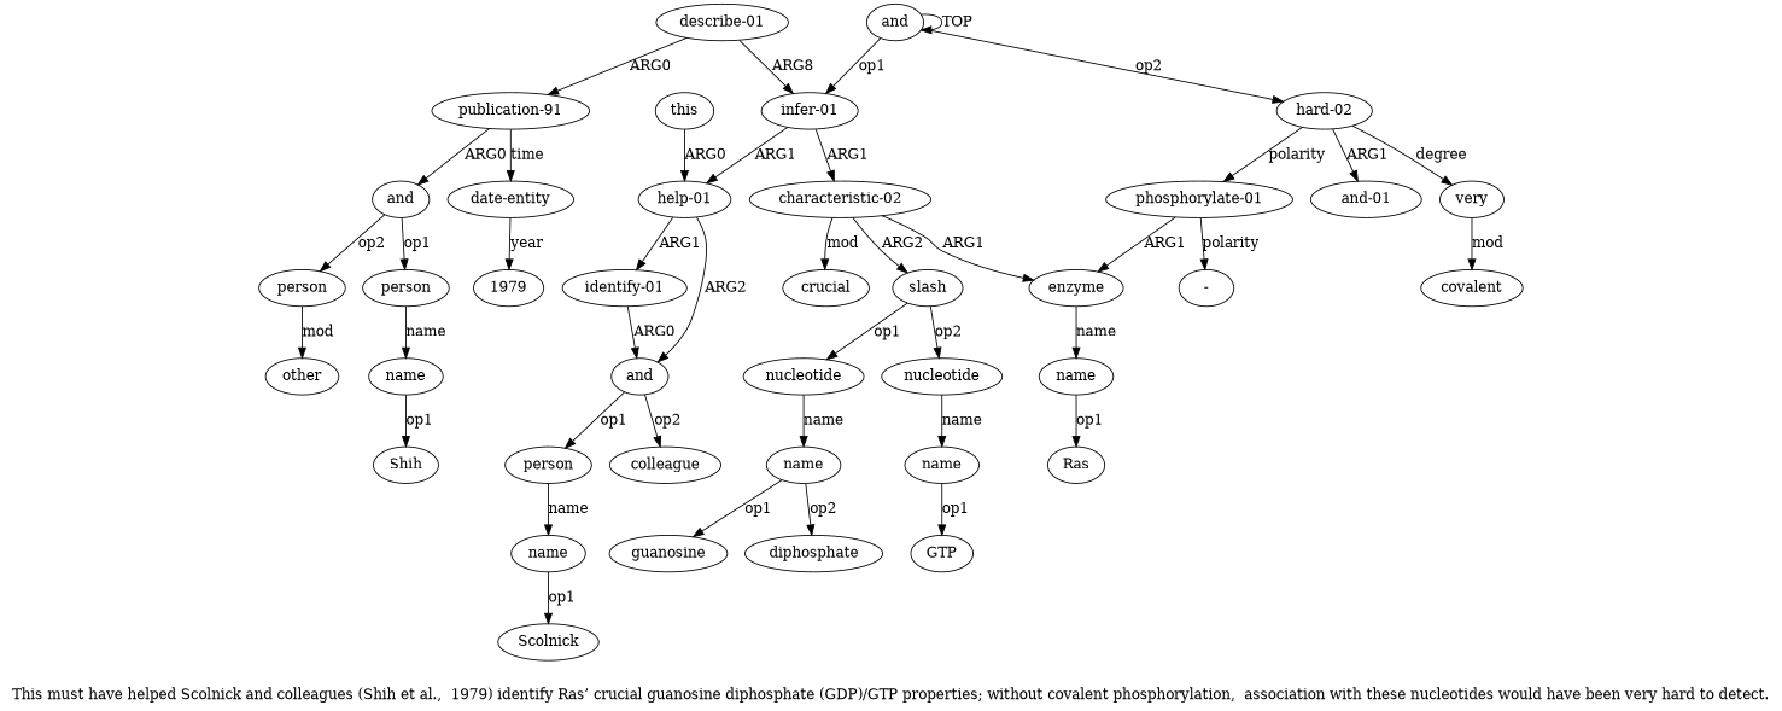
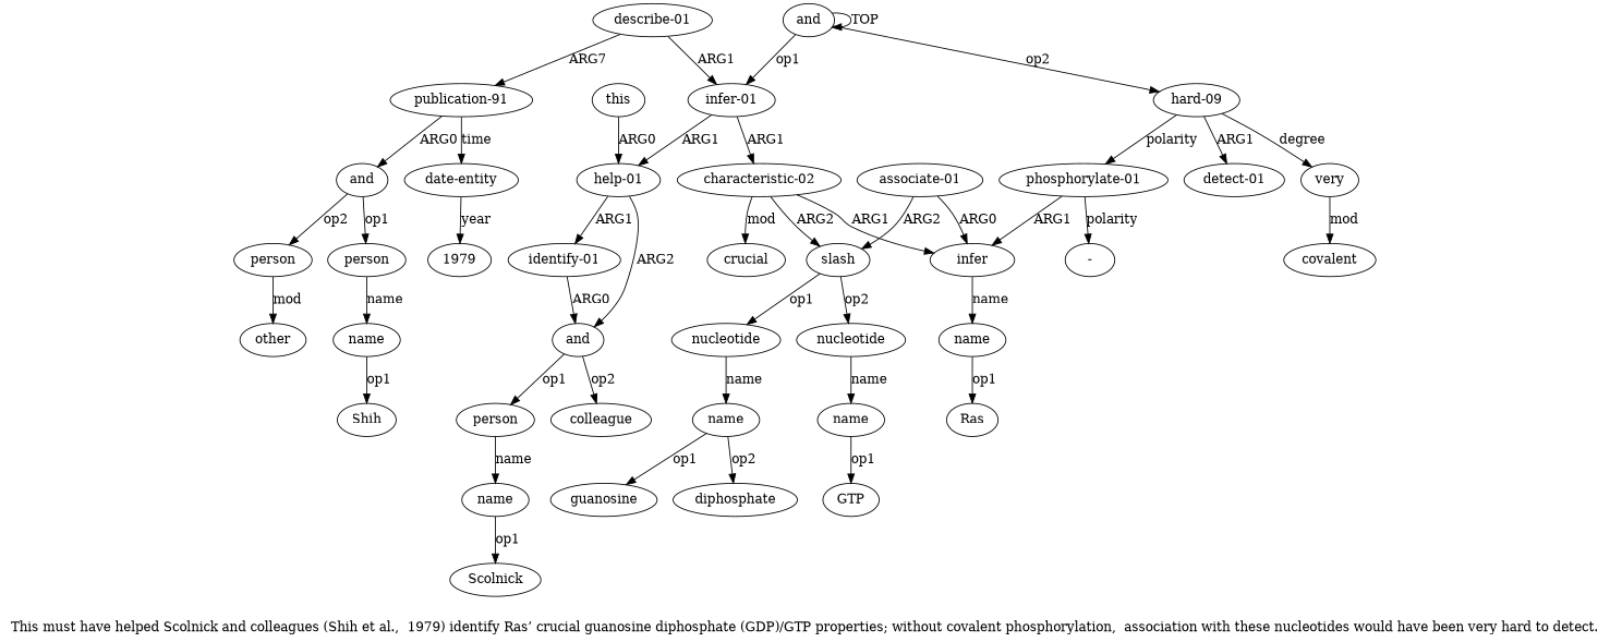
  digraph {
    label="This must have helped Scolnick and colleagues (Shih et al.,  1979) identify Ras’ crucial guanosine diphosphate (GDP)/GTP properties; without covalent phosphorylation,  association with these nucleotides would have been very hard to detect."
    node [color=black gold_ind=-1 gold_label=name test_ind=-1 test_label=name]
    edge [color=black gold_label=op1 test_label=op1]
    n1 [gold_ind=20 gold_label=and label=and test_ind=20 test_label=and]
    n2 [gold_ind=21 gold_label=person label=person test_ind=21 test_label=person]
    n3 [gold_ind=23 gold_label=person label=person test_ind=23 test_label=person]
    n4 [gold_ind=22 label=name test_ind=22]
    n5 [gold_ind=24 gold_label=other label=other test_ind=24 test_label=other]
    n6 [gold_label=Shih label=Shih test_label=Shih]
    n7 [gold_ind=25 gold_label="date-entity" label="date-entity" test_ind=25 test_label="date-entity"]
    n8 [gold_label=1979 label=1979 test_label=1979]
-   n9 [gold_ind=26 gold_label="hard-02" label="hard-02" test_ind=26 test_label="hard-02"]
-   n10 [gold_ind=27 gold_label="detect-01" label="and-01" test_ind=27 test_label="detect-01"]
+   n9 [gold_ind=26 gold_label="hard-02" label="hard-09" test_ind=26 test_label="hard-02"]
+   n10 [gold_ind=27 gold_label="detect-01" label="detect-01" test_ind=27 test_label="detect-01"]
    n11 [gold_ind=29 gold_label=very label=very test_ind=29 test_label=very]
    n12 [gold_ind=30 gold_label="phosphorylate-01" label="phosphorylate-01" test_ind=30 test_label="phosphorylate-01"]
    n13 [gold_ind=31 gold_label=covalent label=covalent test_ind=31 test_label=covalent]
-   n14 [gold_ind=6 gold_label=enzyme label=enzyme test_ind=6 test_label=enzyme]
+   n14 [gold_ind=6 gold_label=enzyme label=infer test_ind=6 test_label=enzyme]
    n15 [gold_label="-" label="-" test_label="-"]
+   n16 [gold_ind=28 gold_label="associate-01" label="associate-01" test_ind=28 test_label="associate-01"]
    n17 [gold_ind=8 gold_label=slash label=slash test_ind=8 test_label=slash]
    n18 [gold_ind=7 label=name test_ind=7]
    n19 [gold_ind=11 gold_label=nucleotide label=nucleotide test_ind=11 test_label=nucleotide]
    n20 [gold_ind=9 gold_label=nucleotide label=nucleotide test_ind=9 test_label=nucleotide]
    n21 [gold_label=Ras label=Ras test_label=Ras]
    n22 [gold_ind=12 label=name test_ind=12]
    n23 [gold_ind=10 label=name test_ind=10]
    n24 [gold_label=diphosphate label=diphosphate test_label=diphosphate]
    n25 [gold_ind=15 gold_label=person label=person test_ind=15 test_label=person]
    n26 [gold_ind=16 label=name test_ind=16]
    n27 [gold_label=Scolnick label=Scolnick test_label=Scolnick]
    n28 [gold_ind=14 gold_label=and label=and test_ind=14 test_label=and]
    n29 [gold_ind=17 gold_label=colleague label=colleague test_ind=17 test_label=colleague]
    n30 [gold_label=GTP label=GTP test_label=GTP]
    n31 [gold_label=guanosine label=guanosine test_label=guanosine]
    n32 [gold_ind=13 gold_label=crucial label=crucial test_ind=13 test_label=crucial]
    n33 [gold_ind=19 gold_label="publication-91" label="publication-91" test_ind=19 test_label="publication-91"]
    n34 [gold_ind=18 gold_label="describe-01" label="describe-01" test_ind=18 test_label="describe-01"]
    n35 [gold_ind=1 gold_label="infer-01" label="infer-01" test_ind=1 test_label="infer-01"]
    n36 [gold_ind=2 gold_label="help-01" label="help-01" test_ind=2 test_label="help-01"]
    n37 [gold_ind=5 gold_label="characteristic-02" label="characteristic-02" test_ind=5 test_label="characteristic-02"]
    n38 [gold_ind=4 gold_label="identify-01" label="identify-01" test_ind=4 test_label="identify-01"]
    n39 [gold_ind=3 gold_label=this label=this test_ind=3 test_label=this]
    n40 [gold_ind=0 gold_label=and label=and test_ind=0 test_label=and]
    n1 -> n2 [label=op1]
    n1 -> n3 [gold_label=op2 label=op2 test_label=op2]
    n2 -> n4 [gold_label=name label=name test_label=name]
    n3 -> n5 [gold_label=mod label=mod test_label=mod]
    n4 -> n6 [label=op1]
    n7 -> n8 [gold_label=year label=year test_label=year]
    n9 -> n10 [gold_label=ARG1 label=ARG1 test_label=ARG1]
    n9 -> n11 [gold_label=degree label=degree test_label=degree]
    n9 -> n12 [gold_label=condition label=polarity test_label=condition]
    n11 -> n13 [gold_label=mod label=mod test_label=mod]
    n12 -> n14 [gold_label=ARG1 label=ARG1 test_label=ARG1]
    n12 -> n15 [gold_label=polarity label=polarity test_label=polarity]
    n14 -> n18 [gold_label=name label=name test_label=name]
+   n16 -> n14 [gold_label=ARG0 label=ARG0 test_label=ARG0]
+   n16 -> n17 [gold_label=ARG2 label=ARG2 test_label=ARG2]
    n17 -> n19 [gold_label=op2 label=op2 test_label=op2]
    n17 -> n20 [label=op1]
    n18 -> n21 [label=op1]
    n19 -> n22 [gold_label=name label=name test_label=name]
    n20 -> n23 [gold_label=name label=name test_label=name]
    n22 -> n30 [label=op1]
    n23 -> n24 [gold_label=op2 label=op2 test_label=op2]
    n23 -> n31 [label=op1]
    n25 -> n26 [gold_label=name label=name test_label=name]
    n26 -> n27 [label=op1]
    n28 -> n25 [label=op1]
    n28 -> n29 [gold_label=op2 label=op2 test_label=op2]
    n33 -> n1 [gold_label=ARG0 label=ARG0 test_label=ARG0]
    n33 -> n7 [gold_label=time label=time test_label=time]
-   n34 -> n33 [gold_label=ARG0 label=ARG0 test_label=ARG0]
-   n34 -> n35 [gold_label=ARG1 label=ARG8 test_label=ARG1]
+   n34 -> n33 [gold_label=ARG0 label=ARG7 test_label=ARG0]
+   n34 -> n35 [gold_label=ARG1 label=ARG1 test_label=ARG1]
    n35 -> n36 [gold_label=ARG1 label=ARG1 test_label=ARG1]
    n35 -> n37 [gold_label=ARG1 label=ARG1 test_label=ARG1]
    n36 -> n28 [gold_label=ARG2 label=ARG2 test_label=ARG2]
    n36 -> n38 [gold_label=ARG1 label=ARG1 test_label=ARG1]
    n37 -> n14 [gold_label=ARG1 label=ARG1 test_label=ARG1]
    n37 -> n17 [gold_label=ARG2 label=ARG2 test_label=ARG2]
    n37 -> n32 [gold_label=mod label=mod test_label=mod]
    n38 -> n28 [gold_label=ARG0 label=ARG0 test_label=ARG0]
    n39 -> n36 [gold_label=ARG0 label=ARG0 test_label=ARG0]
    n40 -> n9 [gold_label=op2 label=op2 test_label=op2]
    n40 -> n35 [label=op1]
    n40 -> n40 [gold_label=TOP label=TOP test_label=TOP]
  }
